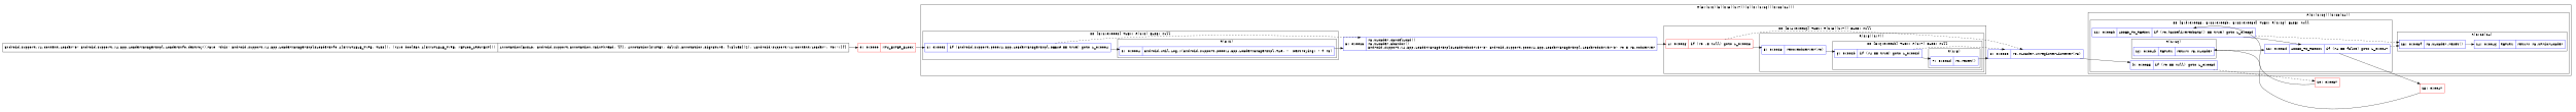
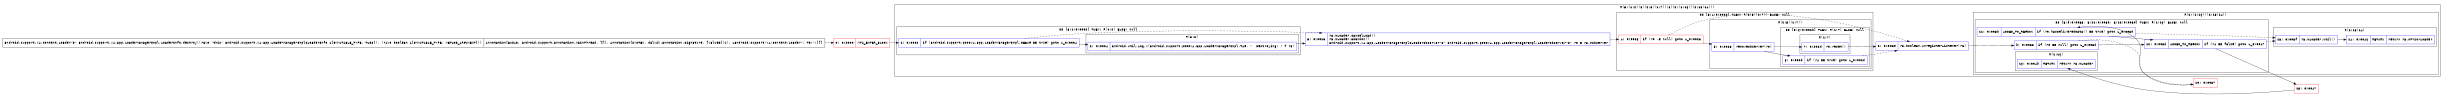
  digraph {
    fontname="DejaVu Sans Mono"
    rankdir=LR
    node [color=blue fontname="DejaVu Sans Mono" shape=record]
    edge [fontname="DejaVu Sans Mono"]
    n1 [label="{2\:\ 0x0004|android.util.Log.v(android.support.p000v4.app.LoaderManagerImpl.TAG, \"  Destroying: \" + r3)\l}"]
    n2 [label="{1\:\ 0x0002|if (android.support.p000v4.app.LoaderManagerImpl.DEBUG == true) goto L_0x0004\l}"]
    n3 [label="{7\:\ 0x002d|r0.reset()\l}"]
    n4 [label="{6\:\ 0x002b|if (r4 == true) goto L_0x002d\l}"]
    n5 [label="{5\:\ 0x0028|removeObserver(r0)\l}"]
    n6 [color=red label="{4\:\ 0x0026|if (r0 != null) goto L_0x0028\l}"]
    n7 [label="{16\:\ 0x0049|RETURN\l|return r3.mLoader\l}"]
    n8 [label="{9\:\ 0x0035|if (r0 == null) goto L_0x003d\l}"]
    n9 [label="{11\:\ 0x003b|ADDED_TO_REGION\l|if (r0.hasDeliveredData() == true) goto L_0x003d\l}"]
    n10 [label="{12\:\ 0x003d|ADDED_TO_REGION\l|if (r4 == false) goto L_0x0047\l}"]
-   n11 [label="{13\:\ 0x003f|r3.mLoader.reset()\l}"]
+   n11 [label="{13\:\ 0x003f|r3.mLoader.util()\l}"]
    n12 [label="{14\:\ 0x0046|RETURN\l|return r3.mPriorLoader\l}"]
    n13 [label="{3\:\ 0x001a|r3.mLoader.cancelLoad()\lr3.mLoader.abandon()\landroid.support.v4.app.LoaderManagerImpl$LoaderObserver\<D\> android.support.p000v4.app.LoaderManagerImpl.LoaderObserver\<D\> r0 = r3.mObserver\l}"]
-   n14 [label="{8\:\ 0x0030|r3.mLoader.unregisterListener(r3)\l}"]
+   n14 [label="{8\:\ 0x0030|r3.boolean.unregisterListener(r3)\l}"]
    n15 [color=red label="{10\:\ 0x0037}"]
    n16 [color=red label="{15\:\ 0x0047}"]
    n17 [color=red label="{0\:\ 0x0000|MTH_ENTER_BLOCK\l}"]
    n18 [label="{android.support.v4.content.Loader\<D\> android.support.v4.app.LoaderManagerImpl.LoaderInfo.destroy((r3v0 'this' android.support.v4.app.LoaderManagerImpl$LoaderInfo A[IMMUTABLE_TYPE, THIS]), (r4v0 boolean A[IMMUTABLE_TYPE, METHOD_ARGUMENT]))  | Annotation[BUILD, android.support.annotation.MainThread, \{\}], Annotation[SYSTEM, dalvik.annotation.Signature, \{value=[(Z), Landroid\/support\/v4\/content\/Loader\<, TD;\>;]\}]\l}" color=""]
    subgraph cluster_1 {
      label="R(5:(1:2)|3|(2:5|(1:7))|8|(2:(1:16)|(2:13|14)))"
      n13
      n14
      subgraph cluster_2 {
        label="IF [B:1:0x0002] THEN: R(1:2) ELSE: null"
        n2
        subgraph cluster_3 {
          label="R(8:2)"
          n1
        }
      }
      subgraph cluster_4 {
        label="IF [B:4:0x0026] THEN: R(2:5|(1:7)) ELSE: null"
        n6
        subgraph cluster_5 {
          label="R(2:5|(1:7))"
          n5
          subgraph cluster_6 {
            label="IF [B:6:0x002b] THEN: R(1:7) ELSE: null"
            n4
            subgraph cluster_7 {
-             label="R(1:5)"
+             label="R(1:7)"
              n3
            }
          }
        }
      }
      subgraph cluster_8 {
        label="R(2:(1:16)|(2:13|14))"
        subgraph cluster_9 {
          label="IF [B:9:0x0035, B:11:0x003b, B:12:0x003d] THEN: R(1:16) ELSE: null"
          n8
          n9
          n10
          subgraph cluster_10 {
            label="R(1:16)"
            n7
          }
        }
        subgraph cluster_11 {
          label="R(2:13|14)"
          n11
          n12
        }
      }
    }
    n1 -> n13
    n2 -> n1
    n2 -> n13 [style=dashed]
    n3 -> n14
-   n4 -> n3
+   n5 -> n3
    n4 -> n14 [style=dashed]
    n5 -> n4
    n6 -> n5
    n6 -> n14 [style=dashed]
-   n7 -> n10
+   n8 -> n10
    n8 -> n15 [style=dashed]
    n9 -> n10
    n9 -> n11 [style=dashed]
    n10 -> n11 [style=dashed]
    n10 -> n16
    n11 -> n12
    n13 -> n6
    n14 -> n8
    n15 -> n9
    n16 -> n7
    n17 -> n2
    n18 -> n17
  }
